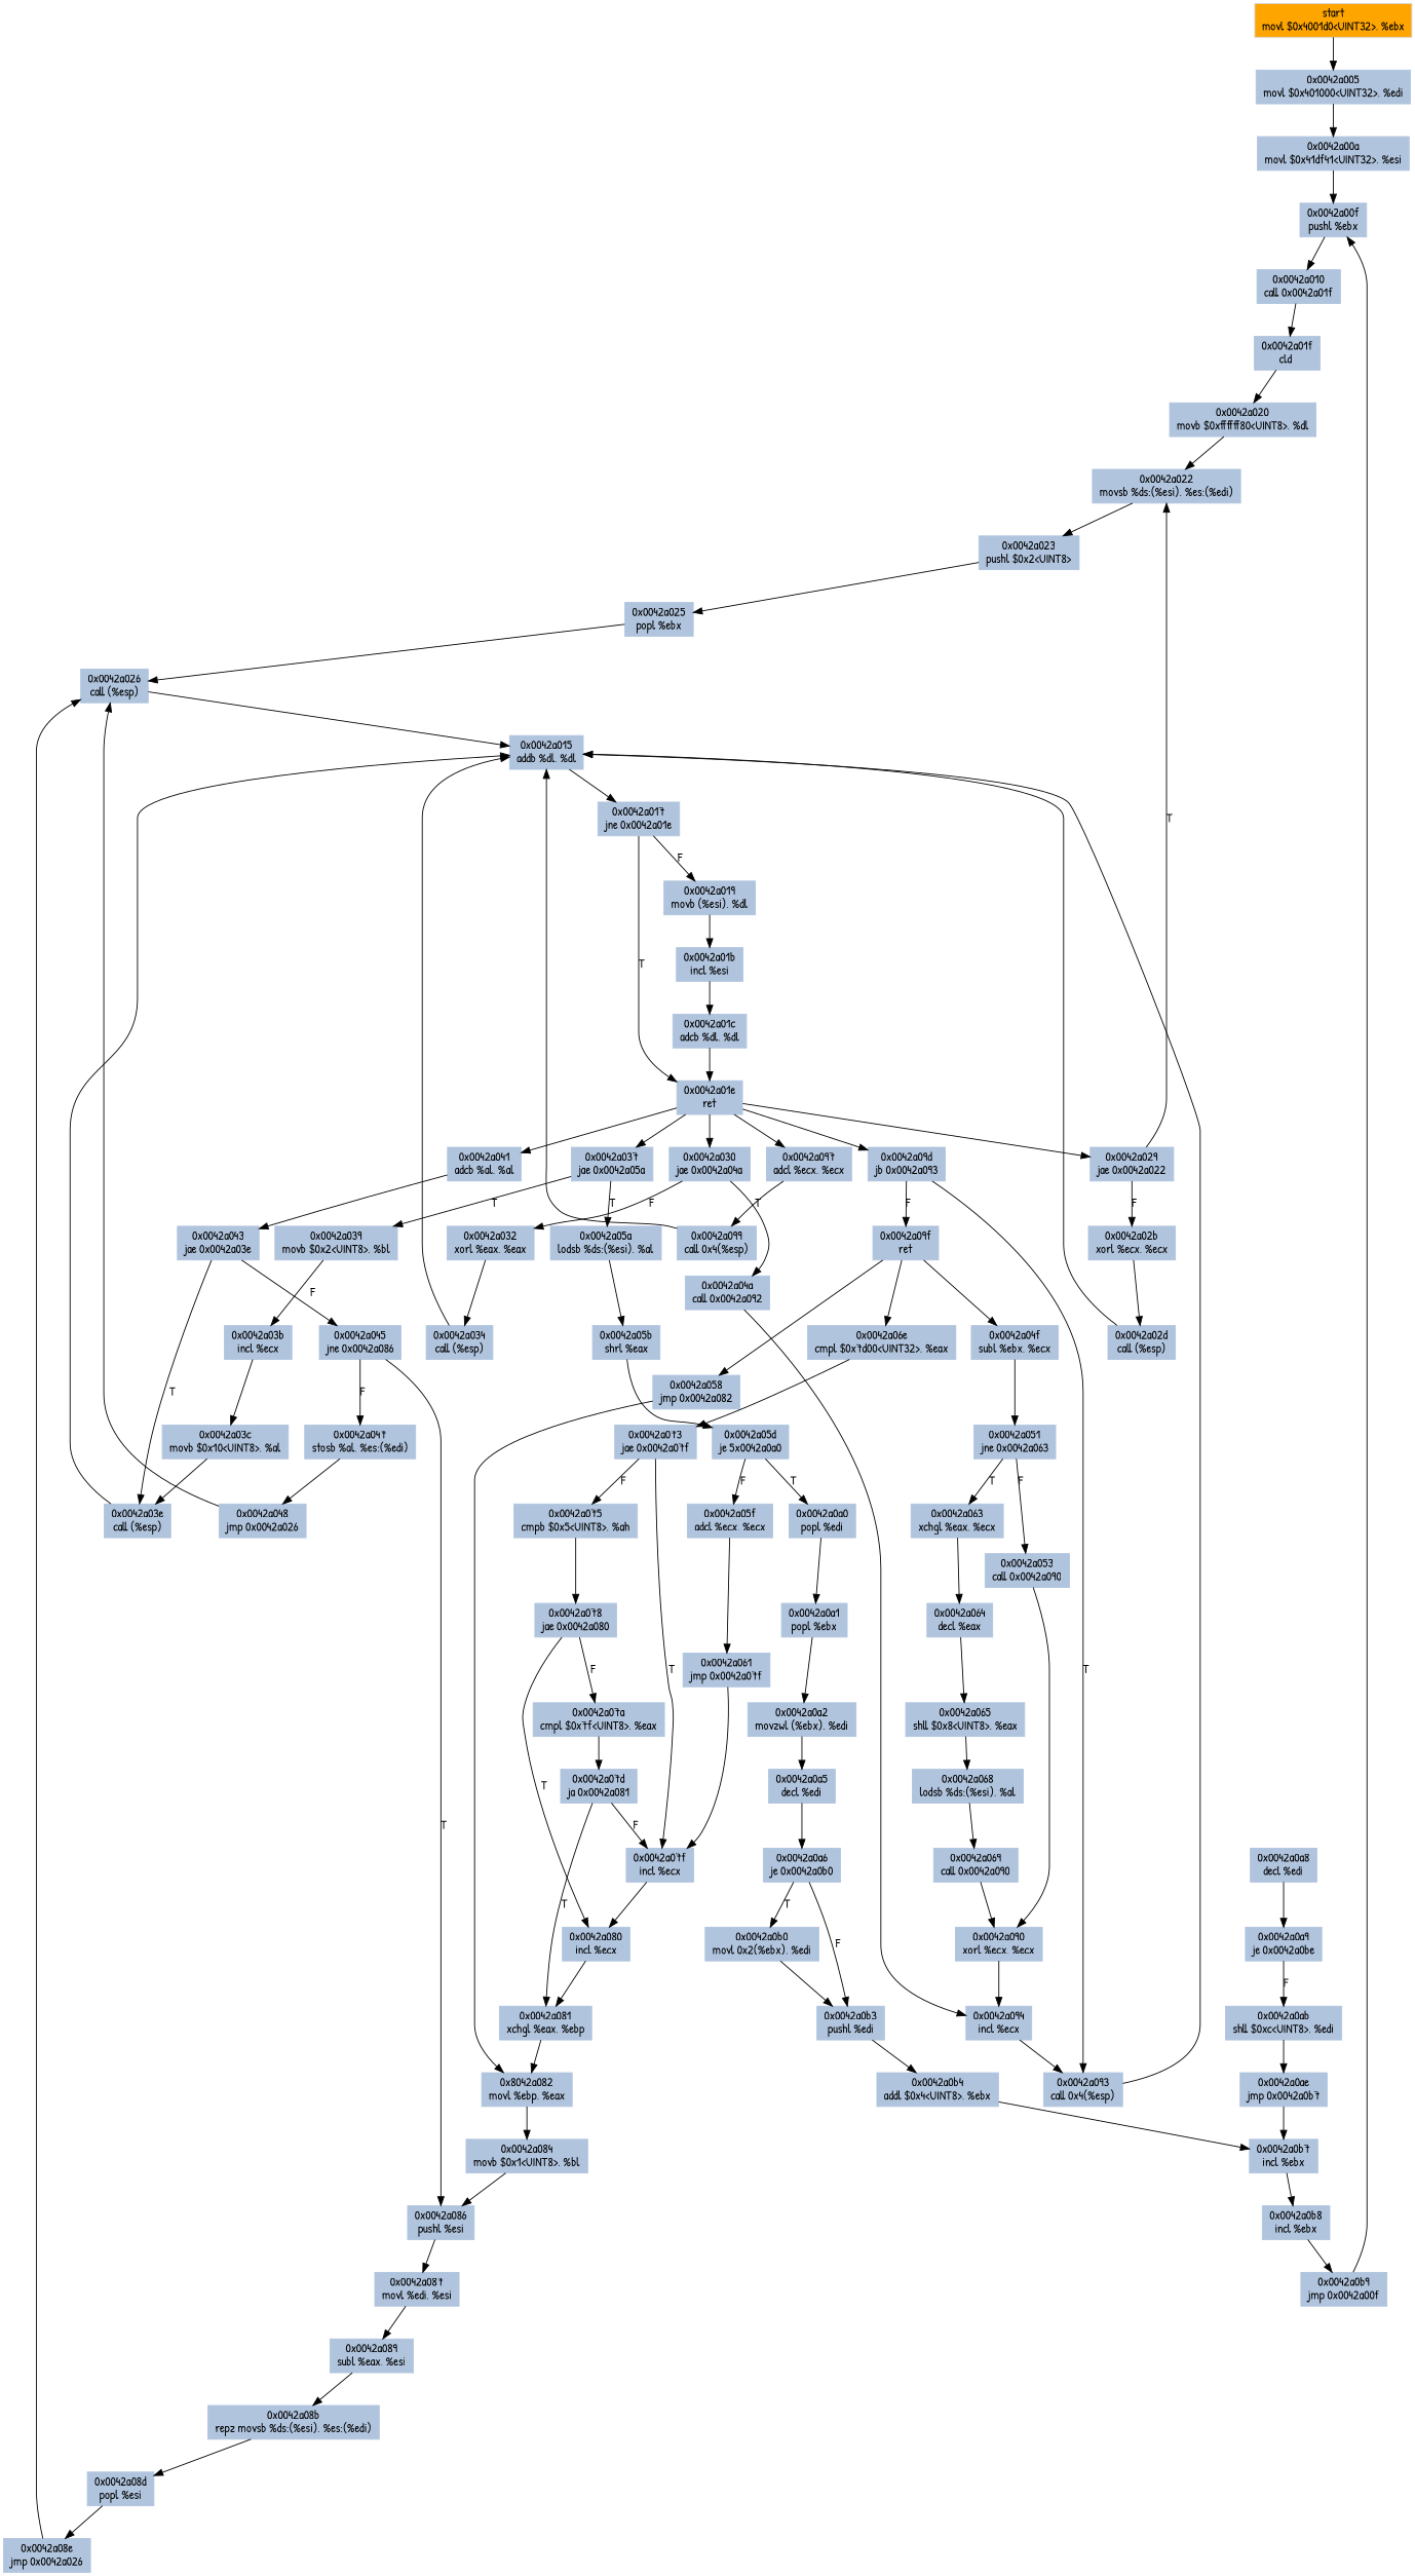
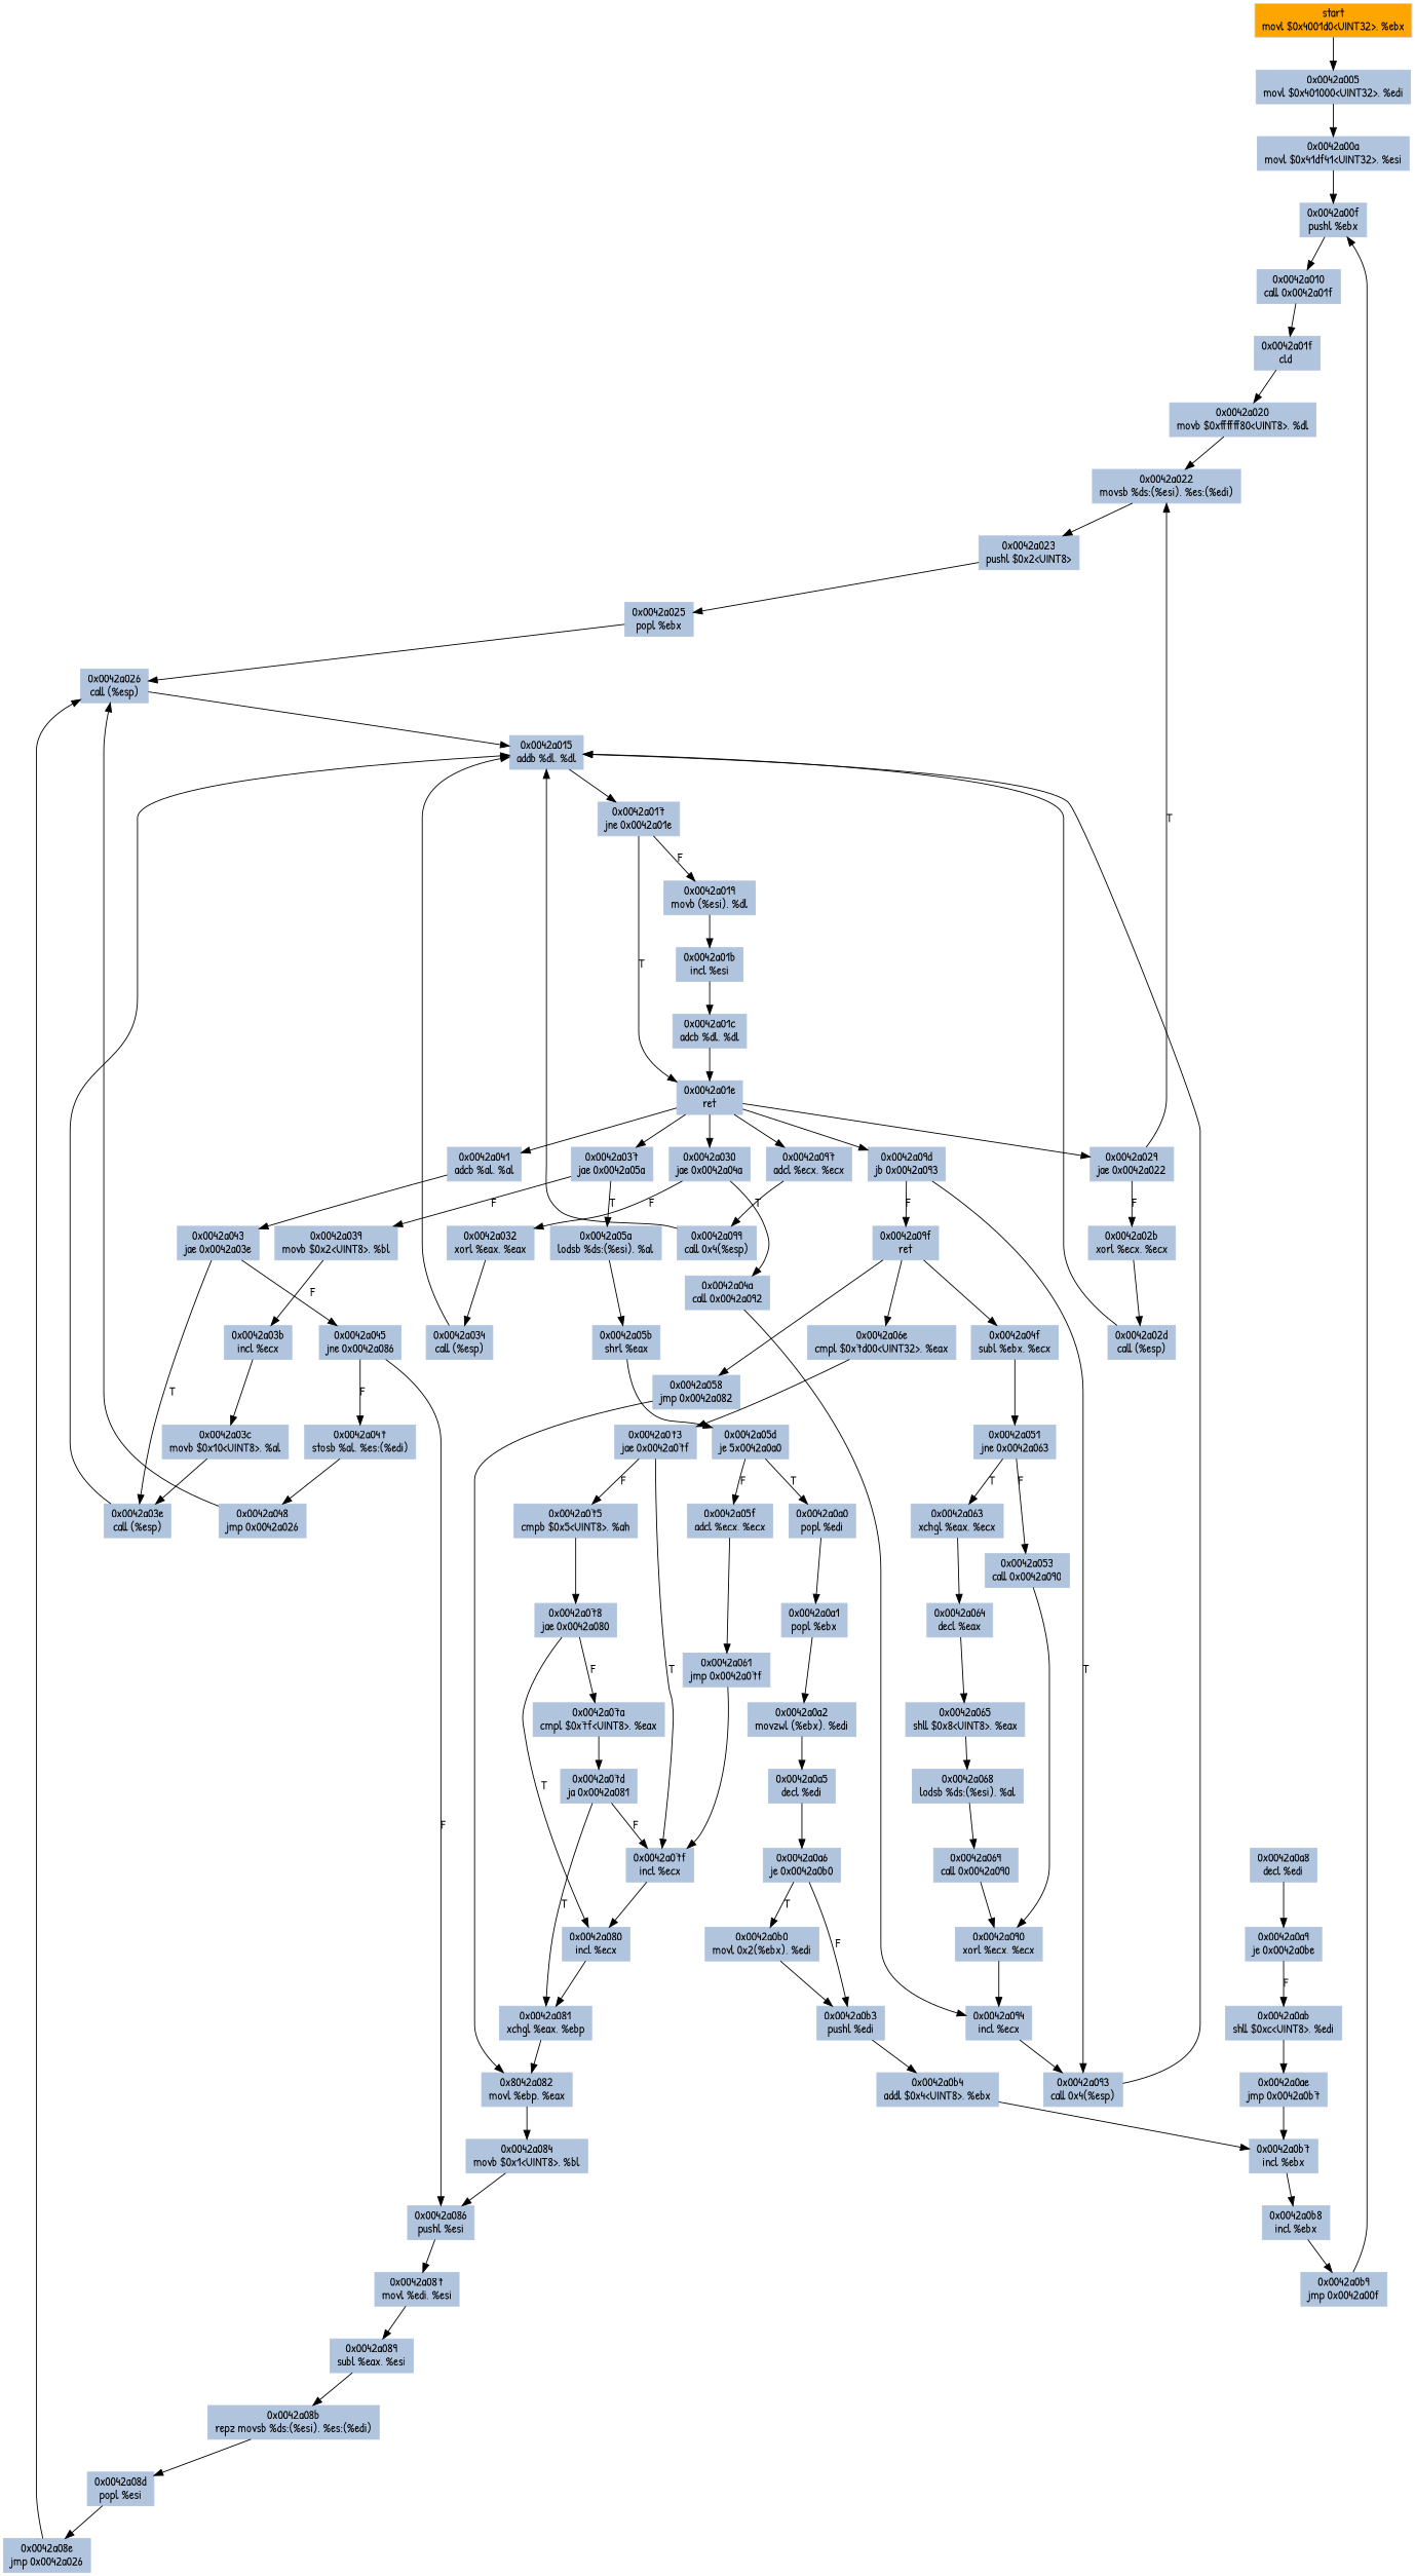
  digraph {
    fontname="Patrick Hand"
    node [color=lightsteelblue fillcolor=lightsteelblue fontname="Patrick Hand" shape=rectangle style=filled]
    edge [color="#000000" fontname="Patrick Hand"]
    n1 [color=lightgrey fillcolor=orange label="start\nmovl $0x4001d0<UINT32>, %ebx"]
    n2 [label="0x0042a005\nmovl $0x401000<UINT32>, %edi"]
    n3 [label="0x0042a00a\nmovl $0x41df41<UINT32>, %esi"]
    n4 [label="0x0042a00f\npushl %ebx"]
    n5 [label="0x0042a010\ncall 0x0042a01f"]
    n6 [label="0x0042a01f\ncld "]
    n7 [label="0x0042a020\nmovb $0xffffff80<UINT8>, %dl"]
    n8 [label="0x0042a022\nmovsb %ds:(%esi), %es:(%edi)"]
    n9 [label="0x0042a023\npushl $0x2<UINT8>"]
    n10 [label="0x0042a025\npopl %ebx"]
    n11 [label="0x0042a026\ncall (%esp)"]
    n12 [label="0x0042a015\naddb %dl, %dl"]
    n13 [label="0x0042a017\njne 0x0042a01e"]
    n14 [label="0x0042a019\nmovb (%esi), %dl"]
    n15 [label="0x0042a01e\nret"]
    n16 [label="0x0042a01b\nincl %esi"]
    n17 [label="0x0042a029\njae 0x0042a022"]
    n18 [label="0x0042a030\njae 0x0042a04a"]
    n19 [label="0x0042a037\njae 0x0042a05a"]
    n20 [label="0x0042a041\nadcb %al, %al"]
    n21 [label="0x0042a097\nadcl %ecx, %ecx"]
    n22 [label="0x0042a09d\njb 0x0042a093"]
    n23 [label="0x0042a01c\nadcb %dl, %dl"]
    n24 [label="0x0042a02b\nxorl %ecx, %ecx"]
    n25 [label="0x0042a032\nxorl %eax, %eax"]
    n26 [label="0x0042a04a\ncall 0x0042a092"]
    n27 [label="0x0042a039\nmovb $0x2<UINT8>, %bl"]
    n28 [label="0x0042a05a\nlodsb %ds:(%esi), %al"]
    n29 [label="0x0042a043\njae 0x0042a03e"]
    n30 [label="0x0042a099\ncall 0x4(%esp)"]
    n31 [label="0x0042a093\ncall 0x4(%esp)"]
    n32 [label="0x0042a09f\nret"]
    n33 [label="0x0042a02d\ncall (%esp)"]
    n34 [label="0x0042a034\ncall (%esp)"]
    n35 [label="0x0042a094\nincl %ecx"]
    n36 [label="0x0042a03b\nincl %ecx"]
    n37 [label="0x0042a05b\nshrl %eax"]
    n38 [label="0x0042a03c\nmovb $0x10<UINT8>, %al"]
    n39 [label="0x0042a03e\ncall (%esp)"]
    n40 [label="0x0042a045\njne 0x0042a086"]
    n41 [label="0x0042a086\npushl %esi"]
    n42 [label="0x0042a047\nstosb %al, %es:(%edi)"]
    n43 [label="0x0042a087\nmovl %edi, %esi"]
    n44 [label="0x0042a048\njmp 0x0042a026"]
    n45 [label="0x0042a089\nsubl %eax, %esi"]
    n46 [label="0x0042a08b\nrepz movsb %ds:(%esi), %es:(%edi)"]
    n47 [label="0x0042a08d\npopl %esi"]
    n48 [label="0x0042a08e\njmp 0x0042a026"]
    n49 [label="0x0042a05d\nje 5x0042a0a0"]
    n50 [label="0x0042a05f\nadcl %ecx, %ecx"]
    n51 [label="0x0042a0a0\npopl %edi"]
    n52 [label="0x0042a061\njmp 0x0042a07f"]
    n53 [label="0x0042a0a1\npopl %ebx"]
    n54 [label="0x0042a07f\nincl %ecx"]
    n55 [label="0x0042a080\nincl %ecx"]
    n56 [label="0x0042a081\nxchgl %eax, %ebp"]
    n57 [label="0x8042a082\nmovl %ebp, %eax"]
    n58 [label="0x0042a084\nmovb $0x1<UINT8>, %bl"]
    n59 [label="0x0042a04f\nsubl %ebx, %ecx"]
    n60 [label="0x0042a06e\ncmpl $0x7d00<UINT32>, %eax"]
    n61 [label="0x0042a058\njmp 0x0042a082"]
    n62 [label="0x0042a051\njne 0x0042a063"]
    n63 [label="0x0042a073\njae 0x0042a07f"]
    n64 [label="0x0042a063\nxchgl %eax, %ecx"]
    n65 [label="0x0042a053\ncall 0x0042a090"]
    n66 [label="0x0042a064\ndecl %eax"]
    n67 [label="0x0042a090\nxorl %ecx, %ecx"]
    n68 [label="0x0042a065\nshll $0x8<UINT8>, %eax"]
    n69 [label="0x0042a068\nlodsb %ds:(%esi), %al"]
    n70 [label="0x0042a069\ncall 0x0042a090"]
    n71 [label="0x0042a075\ncmpb $0x5<UINT8>, %ah"]
    n72 [label="0x0042a078\njae 0x0042a080"]
    n73 [label="0x0042a07a\ncmpl $0x7f<UINT8>, %eax"]
    n74 [label="0x0042a07d\nja 0x0042a081"]
    n75 [label="0x0042a0a2\nmovzwl (%ebx), %edi"]
    n76 [label="0x0042a0a5\ndecl %edi"]
    n77 [label="0x0042a0a6\nje 0x0042a0b0"]
    n78 [label="0x0042a0b0\nmovl 0x2(%ebx), %edi"]
    n79 [label="0x0042a0b3\npushl %edi"]
    n80 [label="0x0042a0a8\ndecl %edi"]
    n81 [label="0x0042a0a9\nje 0x0042a0be"]
    n82 [label="0x0042a0ab\nshll $0xc<UINT8>, %edi"]
    n83 [label="0x0042a0ae\njmp 0x0042a0b7"]
    n84 [label="0x0042a0b7\nincl %ebx"]
    n85 [label="0x0042a0b8\nincl %ebx"]
    n86 [label="0x0042a0b9\njmp 0x0042a00f"]
    n87 [label="0x0042a0b4\naddl $0x4<UINT8>, %ebx"]
    n1 -> n2
    n2 -> n3
    n3 -> n4
    n4 -> n5
    n5 -> n6
    n6 -> n7
    n7 -> n8
    n8 -> n9
    n9 -> n10
    n10 -> n11
    n11 -> n12
    n12 -> n13
    n13 -> n14 [label=F]
    n13 -> n15 [label=T]
    n14 -> n16
    n15 -> n17
    n15 -> n18
    n15 -> n19
    n15 -> n20
    n15 -> n21
    n15 -> n22
    n16 -> n23
    n17 -> n8 [label=T]
    n17 -> n24 [label=F]
    n18 -> n25 [label=F]
    n18 -> n26 [label=T]
-   n19 -> n27 [label=T]
+   n19 -> n27 [label=F]
    n19 -> n28 [label=T]
    n20 -> n29
    n21 -> n30
    n22 -> n31 [label=T]
    n22 -> n32 [label=F]
    n23 -> n15
    n24 -> n33
    n25 -> n34
    n26 -> n35
    n27 -> n36
    n28 -> n37
    n29 -> n39 [label=T]
    n29 -> n40 [label=F]
    n30 -> n12
    n31 -> n12
    n32 -> n59
    n32 -> n60
    n32 -> n61
    n33 -> n12
    n34 -> n12
    n35 -> n31
    n36 -> n38
    n37 -> n49
    n38 -> n39
    n39 -> n12
-   n40 -> n41 [label=T]
+   n40 -> n41 [label=F]
    n40 -> n42 [label=F]
    n41 -> n43
    n42 -> n44
    n43 -> n45
    n44 -> n11
    n45 -> n46
    n46 -> n47
    n47 -> n48
    n48 -> n11
    n49 -> n50 [label=F]
    n49 -> n51 [label=T]
    n50 -> n52
    n51 -> n53
    n52 -> n54
    n53 -> n75
    n54 -> n55
    n55 -> n56
    n56 -> n57
    n57 -> n58
    n58 -> n41
    n59 -> n62
    n60 -> n63
    n61 -> n57
    n62 -> n64 [label=T]
    n62 -> n65 [label=F]
    n63 -> n54 [label=T]
    n63 -> n71 [label=F]
    n64 -> n66
    n65 -> n67
    n66 -> n68
    n67 -> n35
    n68 -> n69
    n69 -> n70
    n70 -> n67
    n71 -> n72
    n72 -> n55 [label=T]
    n72 -> n73 [label=F]
    n73 -> n74
    n74 -> n54 [label=F]
    n74 -> n56 [label=T]
    n75 -> n76
    n76 -> n77
    n77 -> n78 [label=T]
    n77 -> n79 [label=F]
    n78 -> n79
    n79 -> n87
    n80 -> n81
    n81 -> n82 [label=F]
    n82 -> n83
    n83 -> n84
    n84 -> n85
    n85 -> n86
    n86 -> n4
    n87 -> n84
  }
